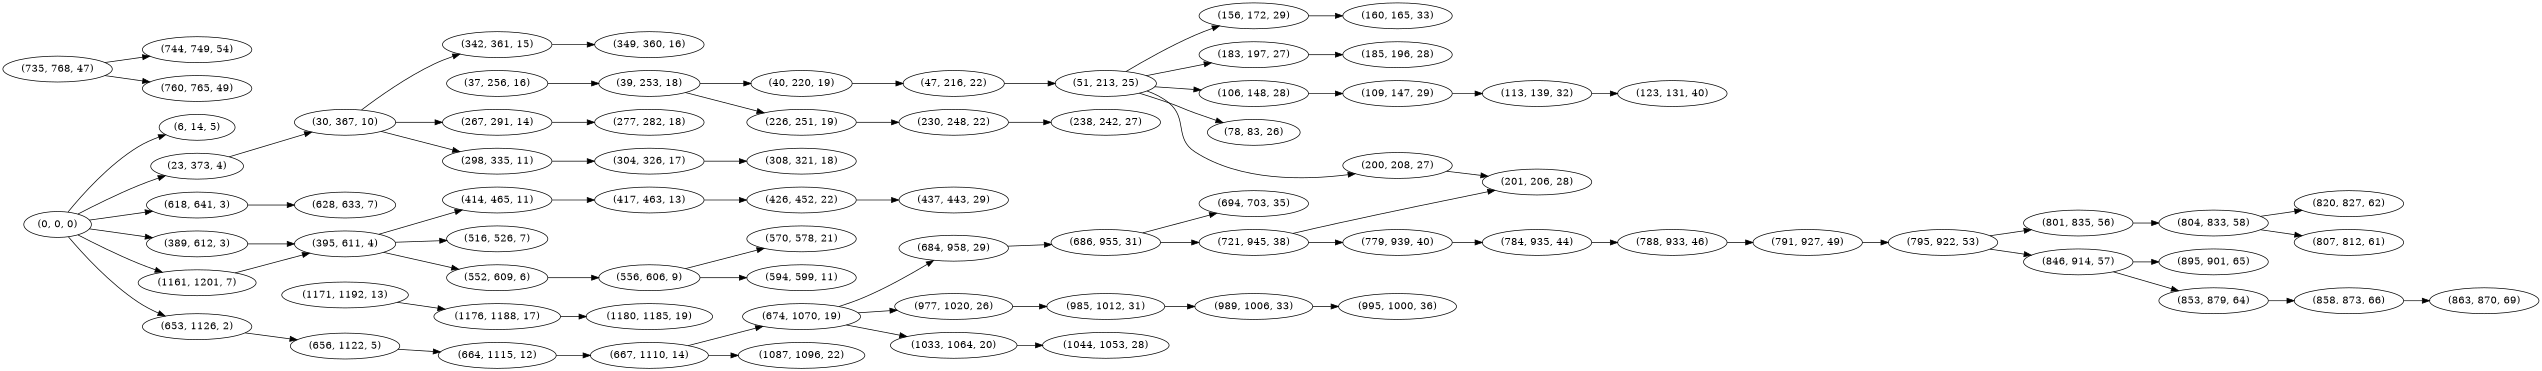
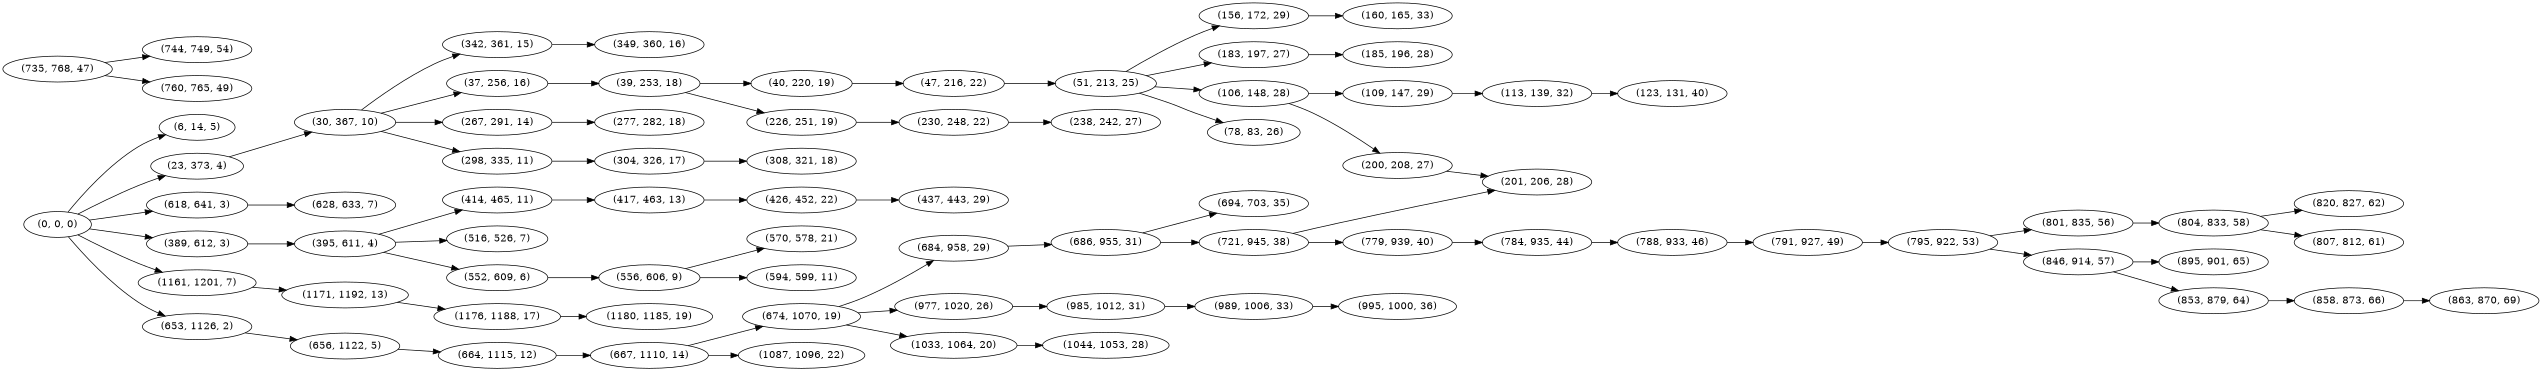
  digraph {
    rankdir=LR
    "(0, 0, 0)"
    "(6, 14, 5)"
    "(23, 373, 4)"
    "(389, 612, 3)"
    "(618, 641, 3)"
    "(653, 1126, 2)"
    "(1161, 1201, 7)"
    "(30, 367, 10)"
    "(395, 611, 4)"
    "(628, 633, 7)"
    "(656, 1122, 5)"
    "(1171, 1192, 13)"
    "(37, 256, 16)"
    "(267, 291, 14)"
    "(298, 335, 11)"
    "(342, 361, 15)"
    "(39, 253, 18)"
    "(277, 282, 18)"
    "(304, 326, 17)"
    "(349, 360, 16)"
    "(40, 220, 19)"
    "(226, 251, 19)"
    "(47, 216, 22)"
    "(230, 248, 22)"
    "(51, 213, 25)"
    "(78, 83, 26)"
    "(106, 148, 28)"
    "(156, 172, 29)"
    "(183, 197, 27)"
    "(200, 208, 27)"
    "(109, 147, 29)"
    "(160, 165, 33)"
    "(185, 196, 28)"
    "(201, 206, 28)"
    "(113, 139, 32)"
    "(123, 131, 40)"
    "(238, 242, 27)"
    "(308, 321, 18)"
    "(414, 465, 11)"
    "(516, 526, 7)"
    "(552, 609, 6)"
    "(417, 463, 13)"
    "(556, 606, 9)"
    "(426, 452, 22)"
    "(437, 443, 29)"
    "(570, 578, 21)"
    "(594, 599, 11)"
    "(664, 1115, 12)"
    "(667, 1110, 14)"
    "(674, 1070, 19)"
    "(1087, 1096, 22)"
    "(684, 958, 29)"
    "(977, 1020, 26)"
    "(1033, 1064, 20)"
    "(686, 955, 31)"
    "(985, 1012, 31)"
    "(1044, 1053, 28)"
    "(694, 703, 35)"
    "(721, 945, 38)"
    "(779, 939, 40)"
    "(735, 768, 47)"
    "(744, 749, 54)"
    "(760, 765, 49)"
    "(784, 935, 44)"
    "(788, 933, 46)"
    "(791, 927, 49)"
    "(795, 922, 53)"
    "(801, 835, 56)"
    "(846, 914, 57)"
    "(804, 833, 58)"
    "(853, 879, 64)"
    "(895, 901, 65)"
    "(807, 812, 61)"
    "(820, 827, 62)"
    "(858, 873, 66)"
    "(863, 870, 69)"
    "(989, 1006, 33)"
    "(995, 1000, 36)"
    "(1176, 1188, 17)"
    "(1180, 1185, 19)"
    "(0, 0, 0)" -> "(6, 14, 5)"
    "(0, 0, 0)" -> "(23, 373, 4)"
    "(0, 0, 0)" -> "(389, 612, 3)"
    "(0, 0, 0)" -> "(618, 641, 3)"
    "(0, 0, 0)" -> "(653, 1126, 2)"
    "(0, 0, 0)" -> "(1161, 1201, 7)"
    "(23, 373, 4)" -> "(30, 367, 10)"
    "(389, 612, 3)" -> "(395, 611, 4)"
    "(618, 641, 3)" -> "(628, 633, 7)"
    "(653, 1126, 2)" -> "(656, 1122, 5)"
-   "(1161, 1201, 7)" -> "(395, 611, 4)"
+   "(1161, 1201, 7)" -> "(1171, 1192, 13)"
+   "(30, 367, 10)" -> "(37, 256, 16)"
    "(30, 367, 10)" -> "(267, 291, 14)"
    "(30, 367, 10)" -> "(298, 335, 11)"
    "(30, 367, 10)" -> "(342, 361, 15)"
    "(395, 611, 4)" -> "(414, 465, 11)"
    "(395, 611, 4)" -> "(516, 526, 7)"
    "(395, 611, 4)" -> "(552, 609, 6)"
    "(656, 1122, 5)" -> "(664, 1115, 12)"
    "(1171, 1192, 13)" -> "(1176, 1188, 17)"
    "(37, 256, 16)" -> "(39, 253, 18)"
    "(267, 291, 14)" -> "(277, 282, 18)"
    "(298, 335, 11)" -> "(304, 326, 17)"
    "(342, 361, 15)" -> "(349, 360, 16)"
    "(39, 253, 18)" -> "(40, 220, 19)"
    "(39, 253, 18)" -> "(226, 251, 19)"
    "(304, 326, 17)" -> "(308, 321, 18)"
    "(40, 220, 19)" -> "(47, 216, 22)"
    "(226, 251, 19)" -> "(230, 248, 22)"
    "(47, 216, 22)" -> "(51, 213, 25)"
    "(230, 248, 22)" -> "(238, 242, 27)"
    "(51, 213, 25)" -> "(78, 83, 26)"
    "(51, 213, 25)" -> "(106, 148, 28)"
    "(51, 213, 25)" -> "(156, 172, 29)"
    "(51, 213, 25)" -> "(183, 197, 27)"
-   "(51, 213, 25)" -> "(200, 208, 27)"
+   "(106, 148, 28)" -> "(200, 208, 27)"
    "(106, 148, 28)" -> "(109, 147, 29)"
    "(156, 172, 29)" -> "(160, 165, 33)"
    "(183, 197, 27)" -> "(185, 196, 28)"
    "(200, 208, 27)" -> "(201, 206, 28)"
    "(109, 147, 29)" -> "(113, 139, 32)"
    "(113, 139, 32)" -> "(123, 131, 40)"
    "(414, 465, 11)" -> "(417, 463, 13)"
    "(552, 609, 6)" -> "(556, 606, 9)"
    "(417, 463, 13)" -> "(426, 452, 22)"
    "(556, 606, 9)" -> "(570, 578, 21)"
    "(556, 606, 9)" -> "(594, 599, 11)"
    "(426, 452, 22)" -> "(437, 443, 29)"
    "(664, 1115, 12)" -> "(667, 1110, 14)"
    "(667, 1110, 14)" -> "(674, 1070, 19)"
    "(667, 1110, 14)" -> "(1087, 1096, 22)"
    "(674, 1070, 19)" -> "(684, 958, 29)"
    "(674, 1070, 19)" -> "(977, 1020, 26)"
    "(674, 1070, 19)" -> "(1033, 1064, 20)"
    "(684, 958, 29)" -> "(686, 955, 31)"
    "(977, 1020, 26)" -> "(985, 1012, 31)"
    "(1033, 1064, 20)" -> "(1044, 1053, 28)"
    "(686, 955, 31)" -> "(694, 703, 35)"
    "(686, 955, 31)" -> "(721, 945, 38)"
    "(985, 1012, 31)" -> "(989, 1006, 33)"
    "(721, 945, 38)" -> "(201, 206, 28)"
    "(721, 945, 38)" -> "(779, 939, 40)"
    "(779, 939, 40)" -> "(784, 935, 44)"
    "(735, 768, 47)" -> "(744, 749, 54)"
    "(735, 768, 47)" -> "(760, 765, 49)"
    "(784, 935, 44)" -> "(788, 933, 46)"
    "(788, 933, 46)" -> "(791, 927, 49)"
    "(791, 927, 49)" -> "(795, 922, 53)"
    "(795, 922, 53)" -> "(801, 835, 56)"
    "(795, 922, 53)" -> "(846, 914, 57)"
    "(801, 835, 56)" -> "(804, 833, 58)"
    "(846, 914, 57)" -> "(853, 879, 64)"
    "(846, 914, 57)" -> "(895, 901, 65)"
    "(804, 833, 58)" -> "(807, 812, 61)"
    "(804, 833, 58)" -> "(820, 827, 62)"
    "(853, 879, 64)" -> "(858, 873, 66)"
    "(858, 873, 66)" -> "(863, 870, 69)"
    "(989, 1006, 33)" -> "(995, 1000, 36)"
    "(1176, 1188, 17)" -> "(1180, 1185, 19)"
  }
